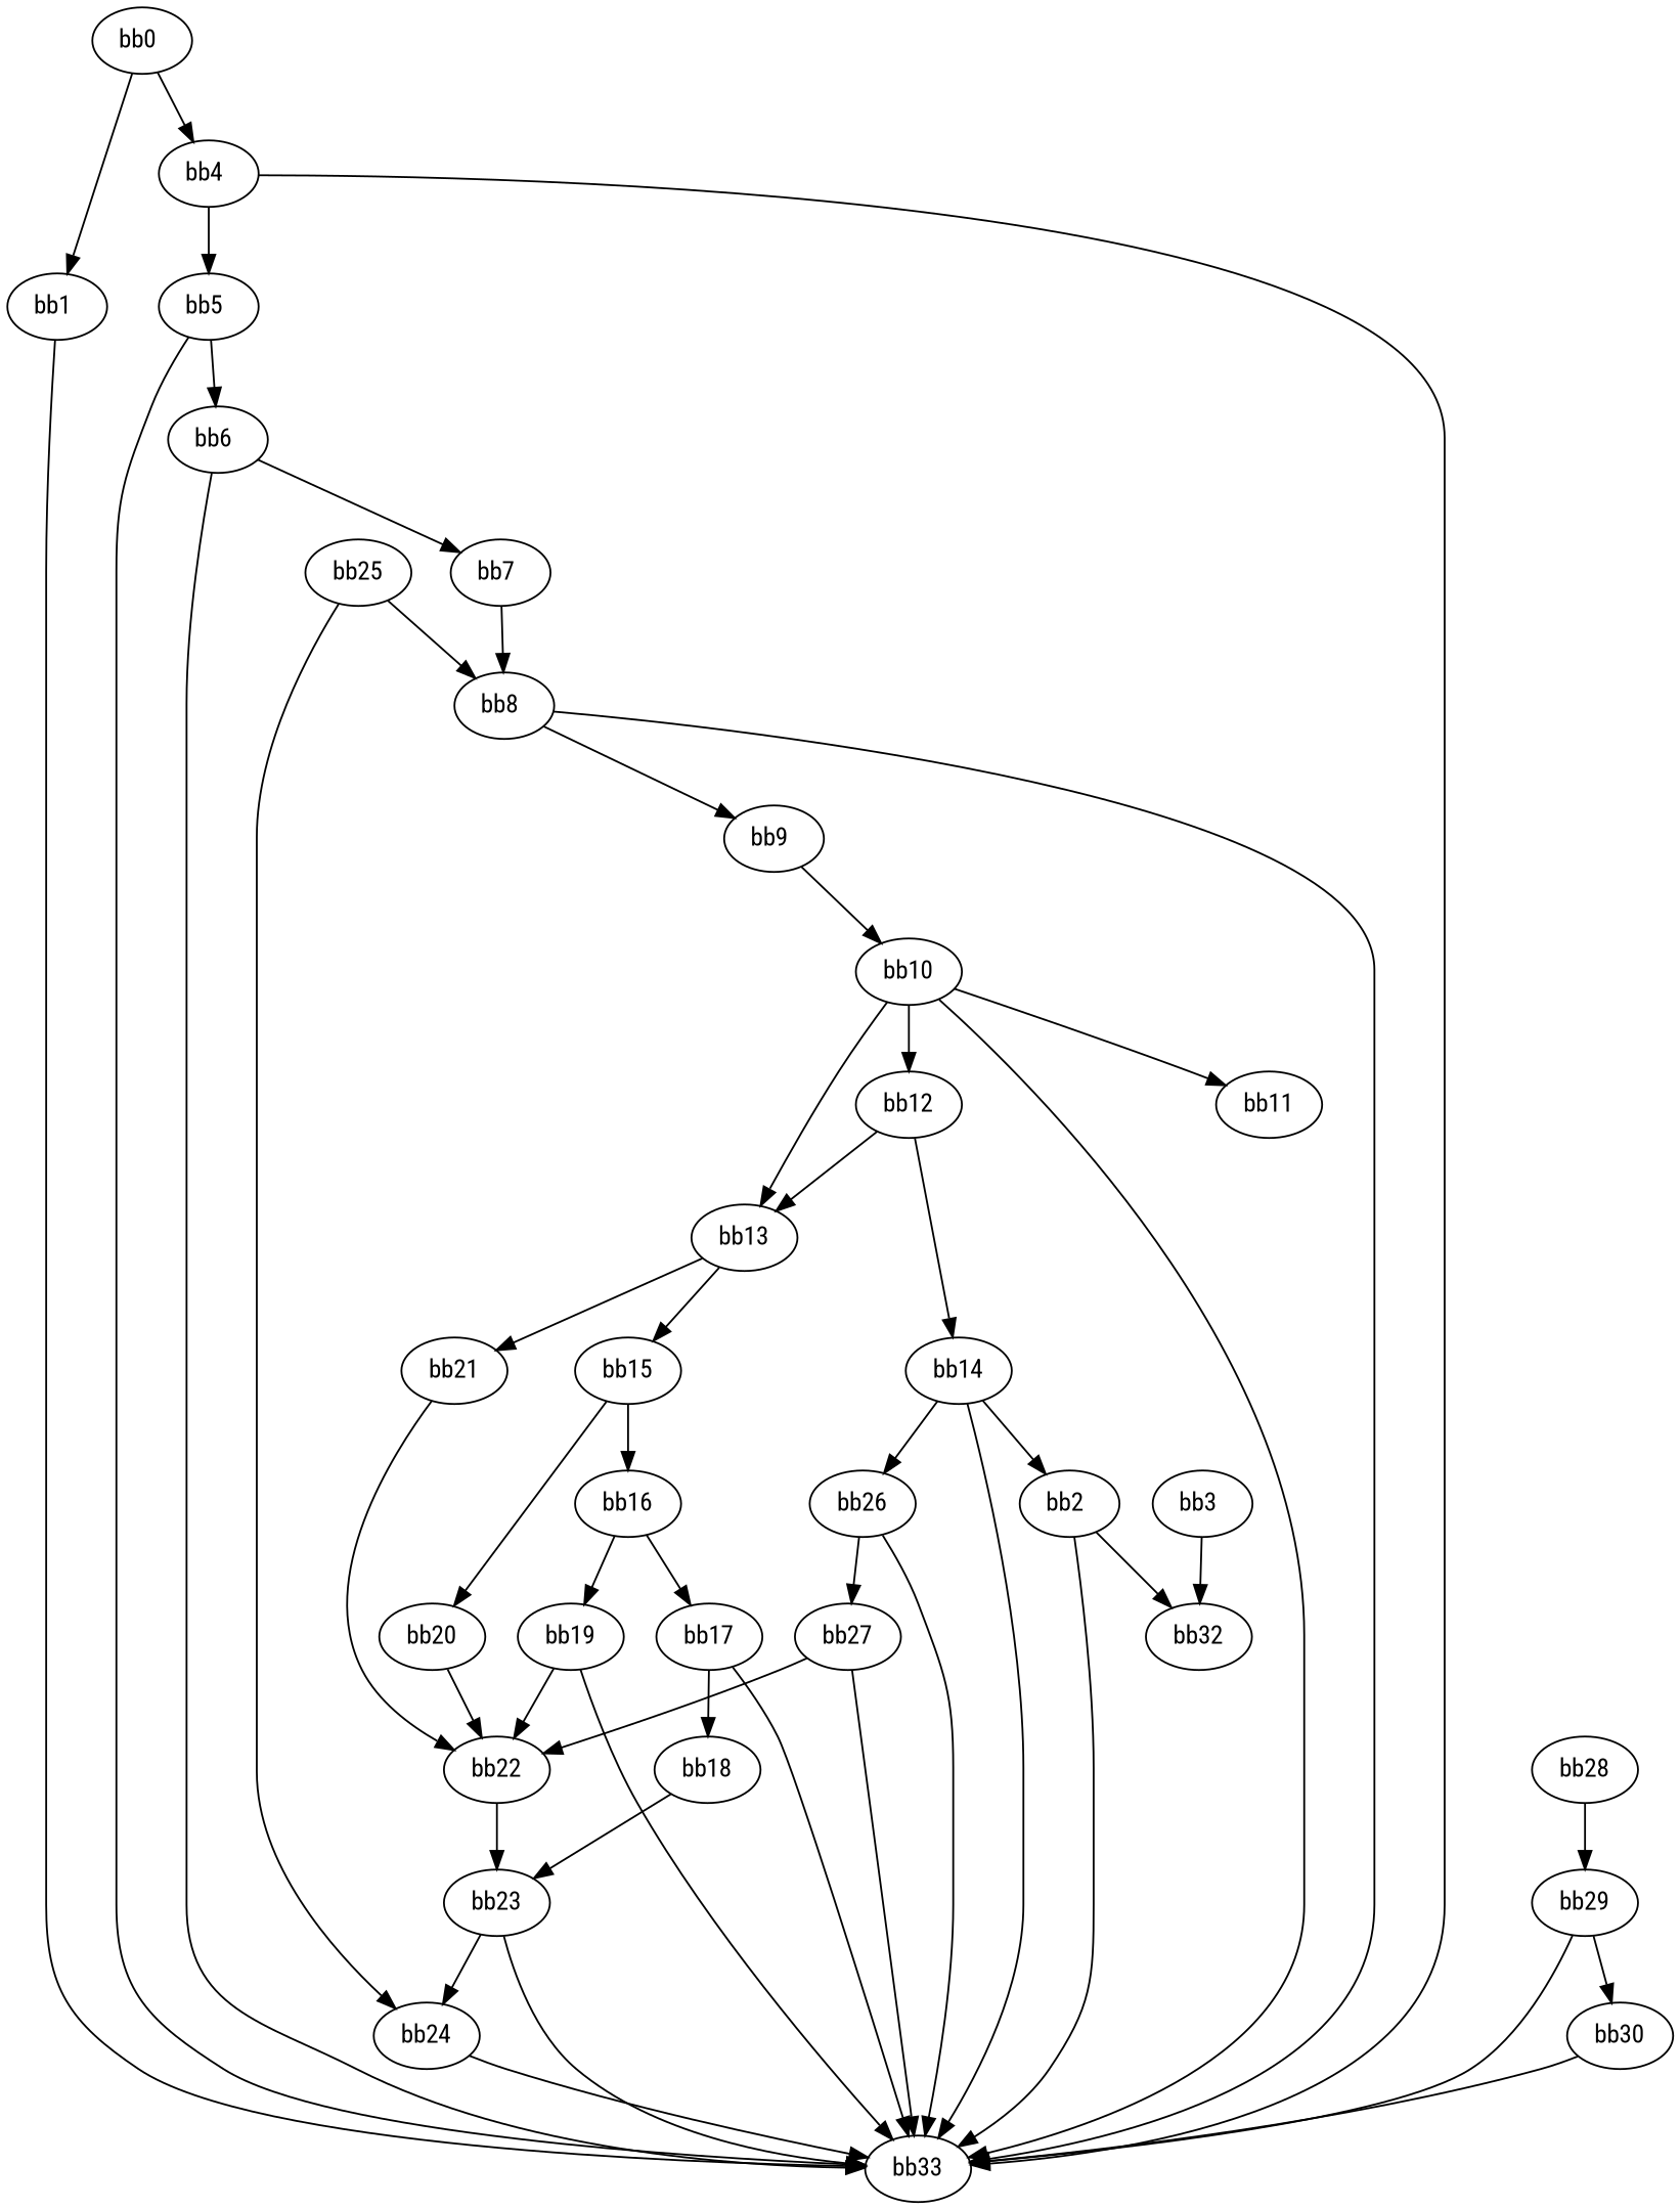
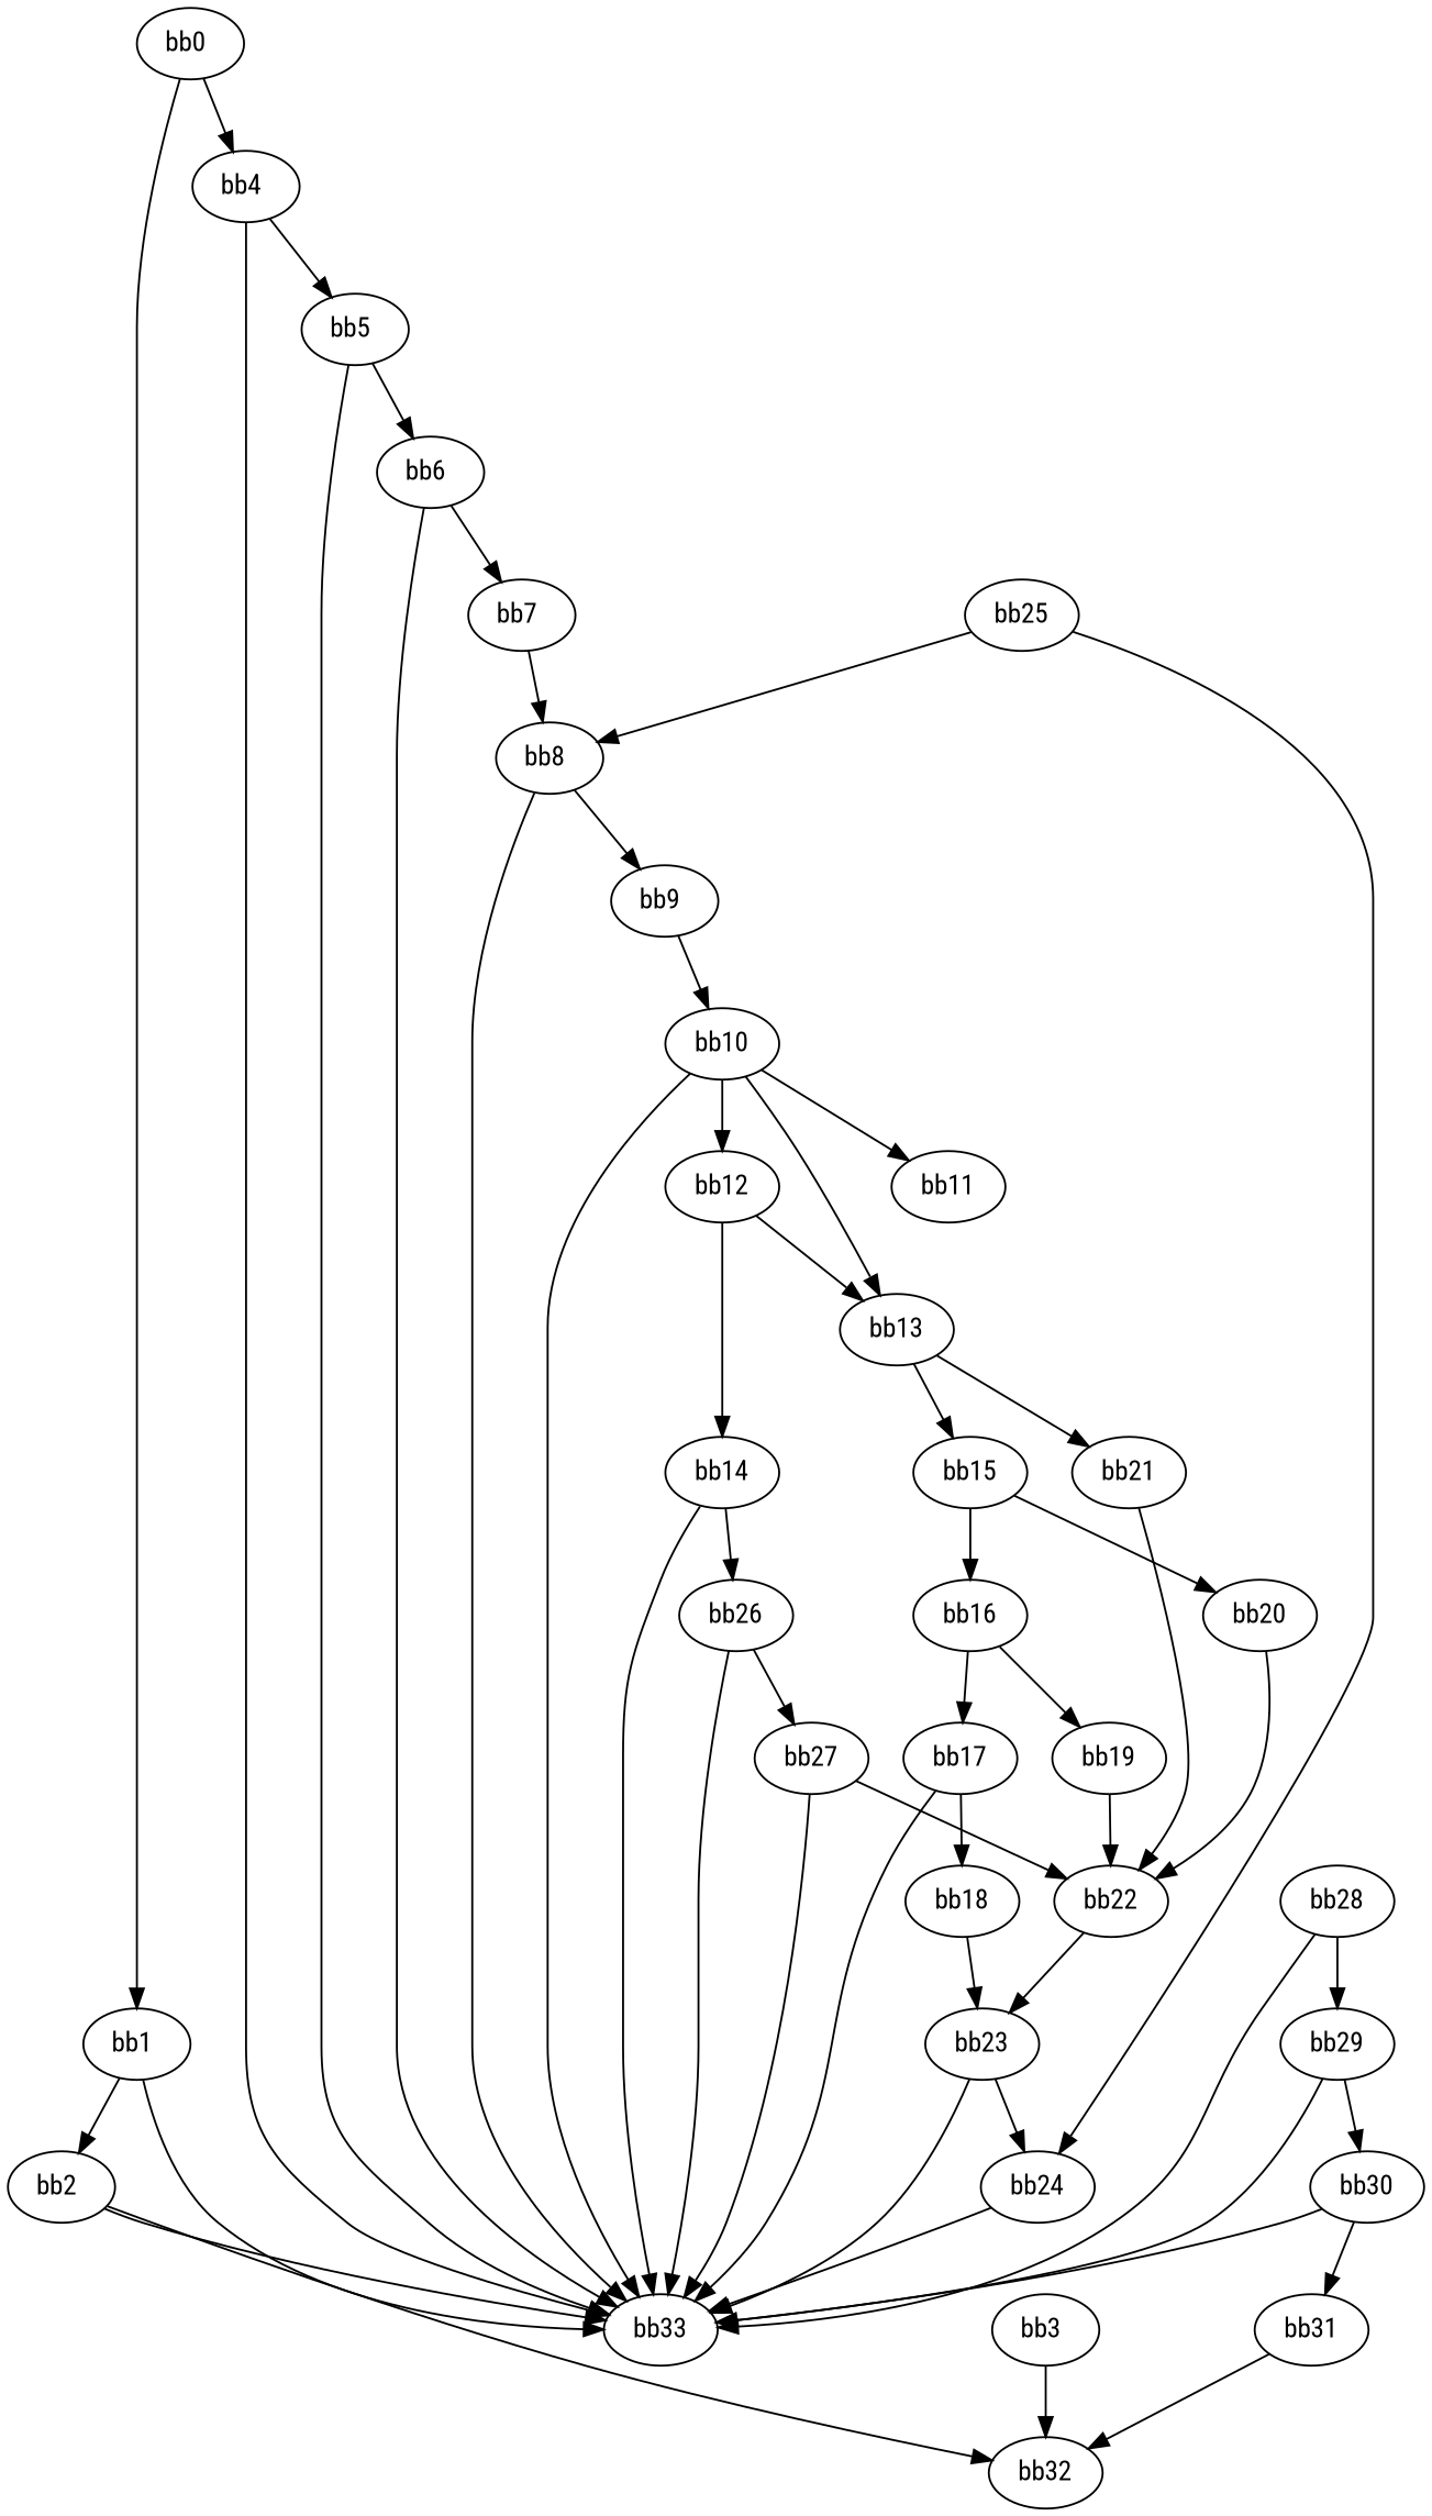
  digraph {
    fontname="Roboto Condensed"
    node [fontname="Roboto Condensed"]
    edge [fontname="Roboto Condensed"]
    n1 [label="bb0\l"]
    n2 [label="bb1\l"]
    n3 [label="bb4\l"]
    n4 [label="bb2\l"]
    n5 [label="bb33\l"]
    n6 [label="bb5\l"]
    n7 [label="bb32\l"]
    n8 [label="bb3\l"]
    n9 [label="bb6\l"]
    n10 [label="bb7\l"]
    n11 [label="bb8\l"]
    n12 [label="bb9\l"]
    n13 [label="bb10\l"]
    n14 [label="bb11\l"]
    n15 [label="bb12\l"]
    n16 [label="bb13\l"]
    n17 [label="bb14\l"]
    n18 [label="bb15\l"]
    n19 [label="bb21\l"]
    n20 [label="bb26\l"]
    n21 [label="bb16\l"]
    n22 [label="bb20\l"]
    n23 [label="bb22\l"]
    n24 [label="bb27\l"]
    n25 [label="bb17\l"]
    n26 [label="bb19\l"]
    n27 [label="bb18\l"]
    n28 [label="bb23\l"]
    n29 [label="bb24\l"]
    n30 [label="bb25\l"]
    n31 [label="bb28\l"]
    n32 [label="bb29\l"]
    n33 [label="bb30\l"]
+   n34 [label="bb31\l"]
    n1 -> n2
    n1 -> n3
-   n17 -> n4
+   n2 -> n4
    n2 -> n5
    n3 -> n5
    n3 -> n6
    n4 -> n5
    n4 -> n7
    n6 -> n5
    n6 -> n9
    n8 -> n7
    n9 -> n5
    n9 -> n10
    n10 -> n11
    n11 -> n5
    n11 -> n12
    n12 -> n13
    n13 -> n5
    n13 -> n14
    n13 -> n15
    n13 -> n16
    n15 -> n16
    n15 -> n17
    n16 -> n18
    n16 -> n19
    n17 -> n5
    n17 -> n20
    n18 -> n21
    n18 -> n22
    n19 -> n23
    n20 -> n5
    n20 -> n24
    n21 -> n25
    n21 -> n26
    n22 -> n23
    n23 -> n28
    n24 -> n5
    n24 -> n23
    n25 -> n5
    n25 -> n27
    n26 -> n23
    n27 -> n28
    n28 -> n5
    n28 -> n29
    n29 -> n5
    n30 -> n11
    n30 -> n29
-   n26 -> n5
+   n31 -> n5
    n31 -> n32
    n32 -> n5
    n32 -> n33
    n33 -> n5
+   n33 -> n34
+   n34 -> n7
  }
